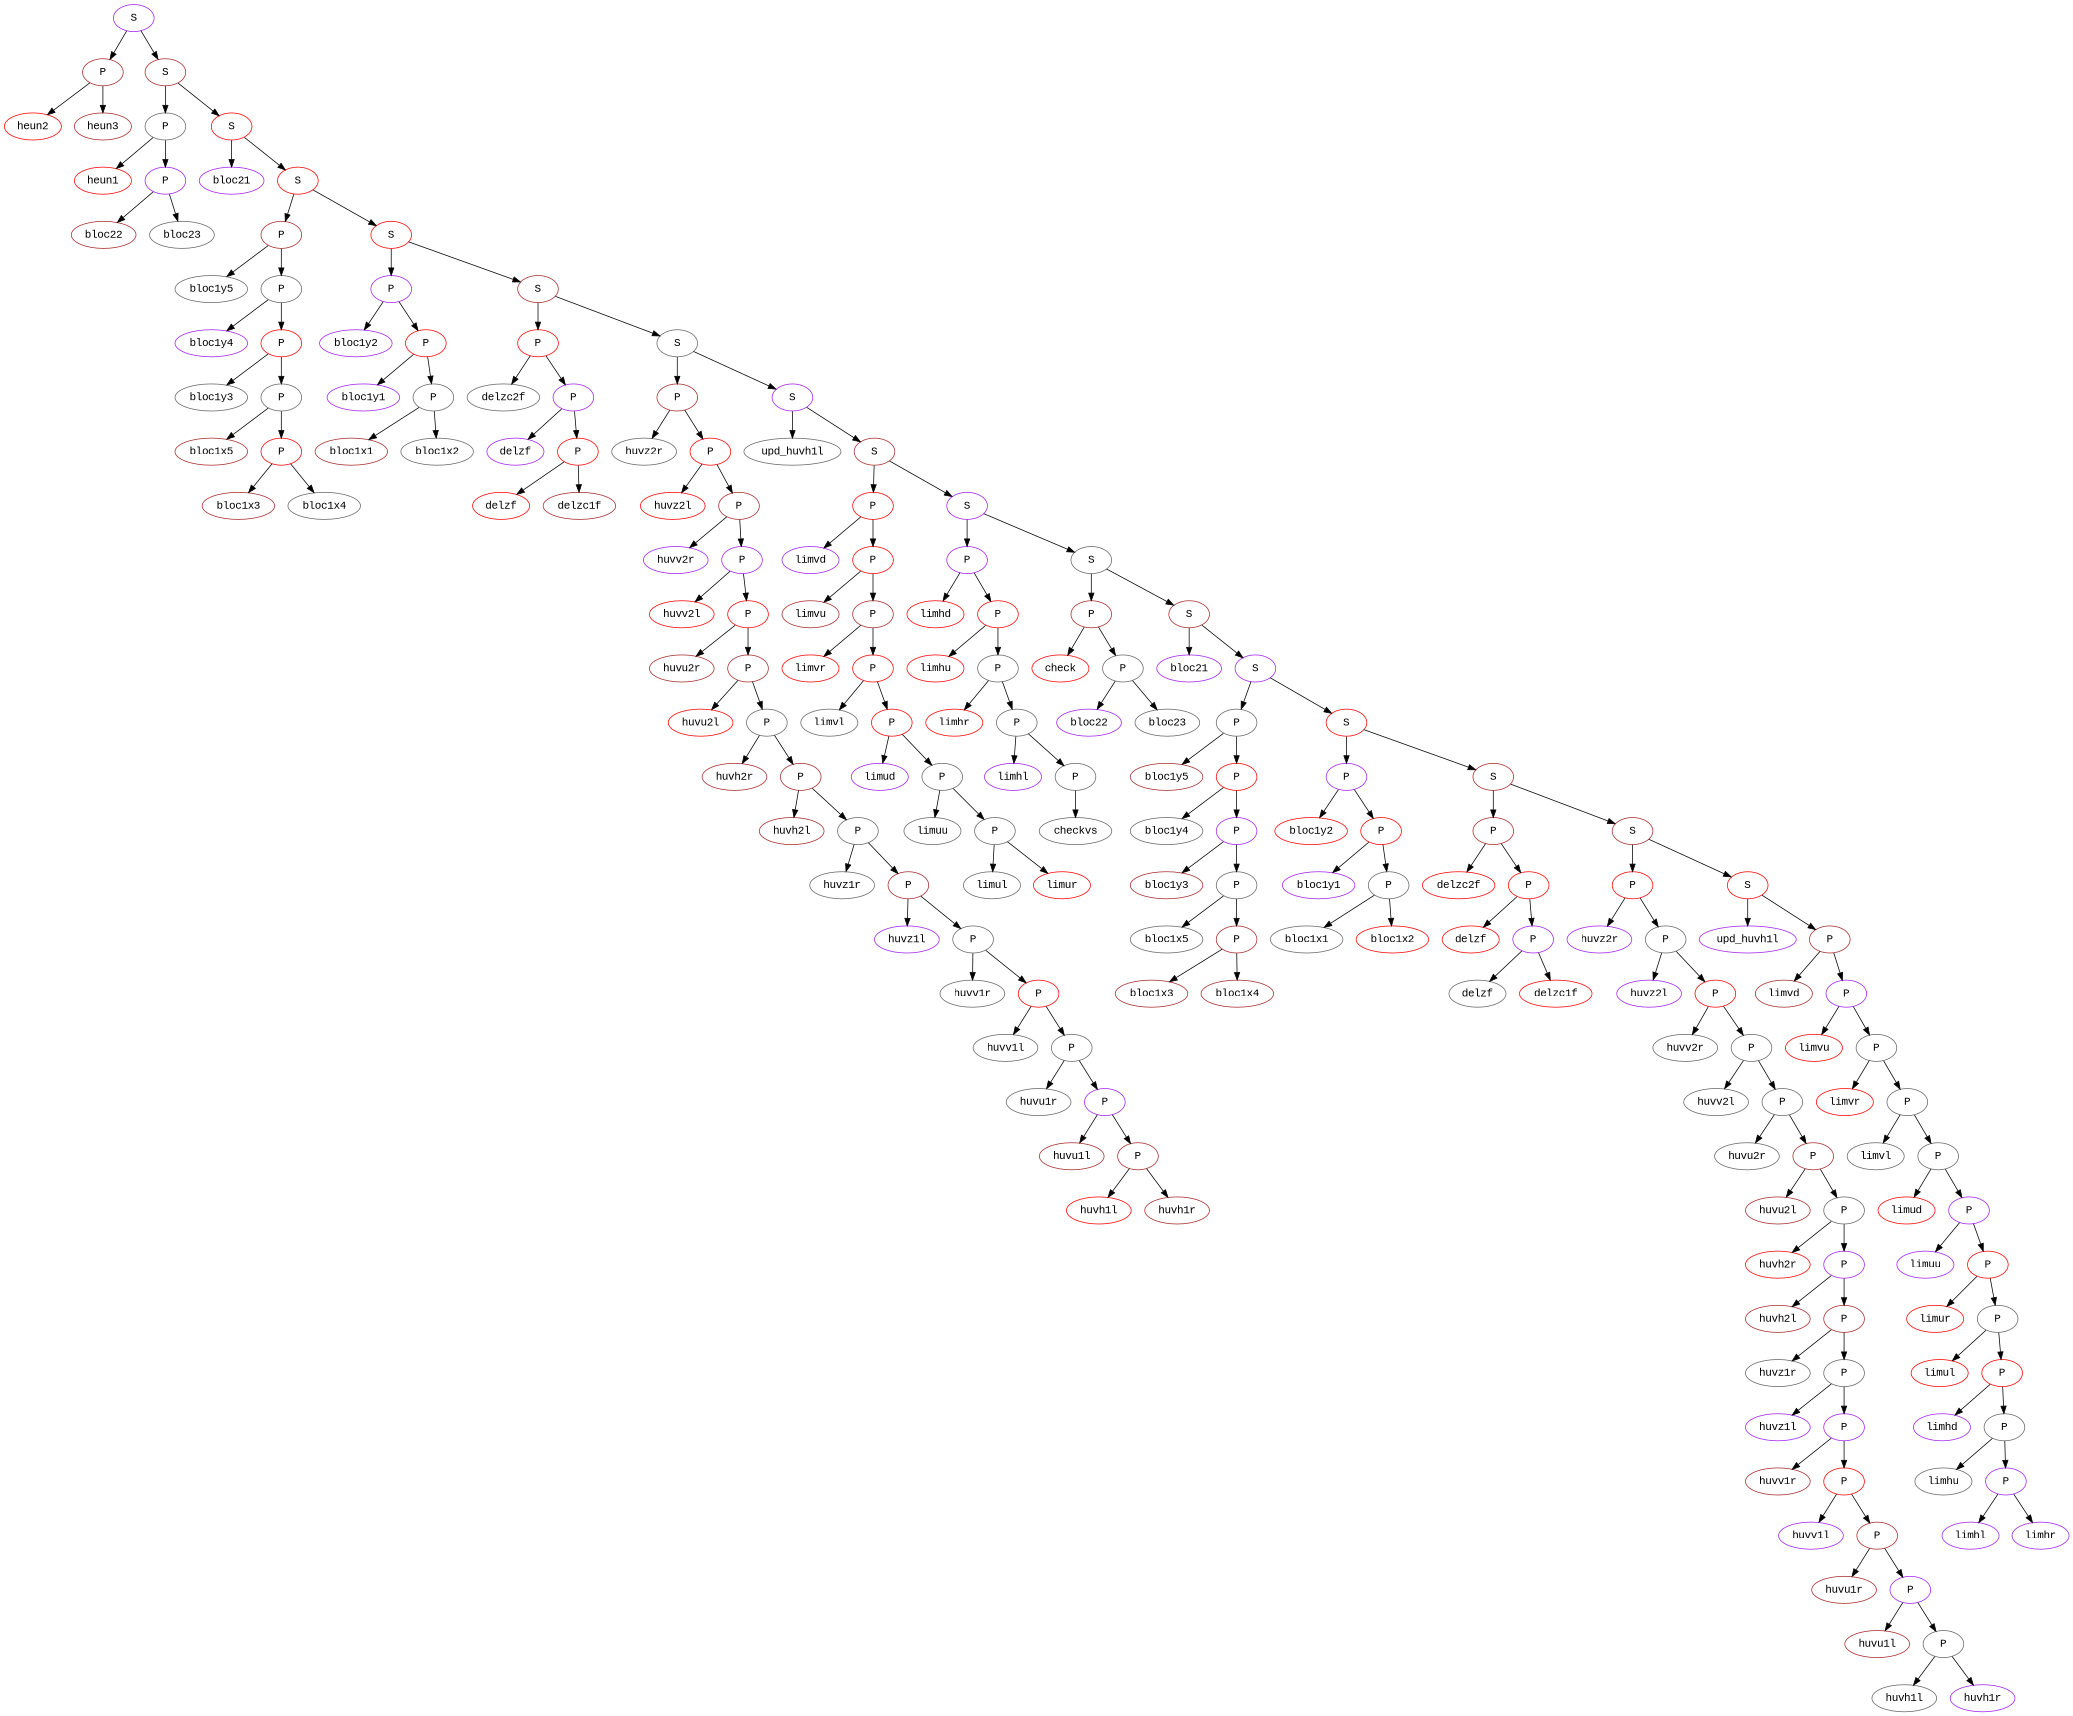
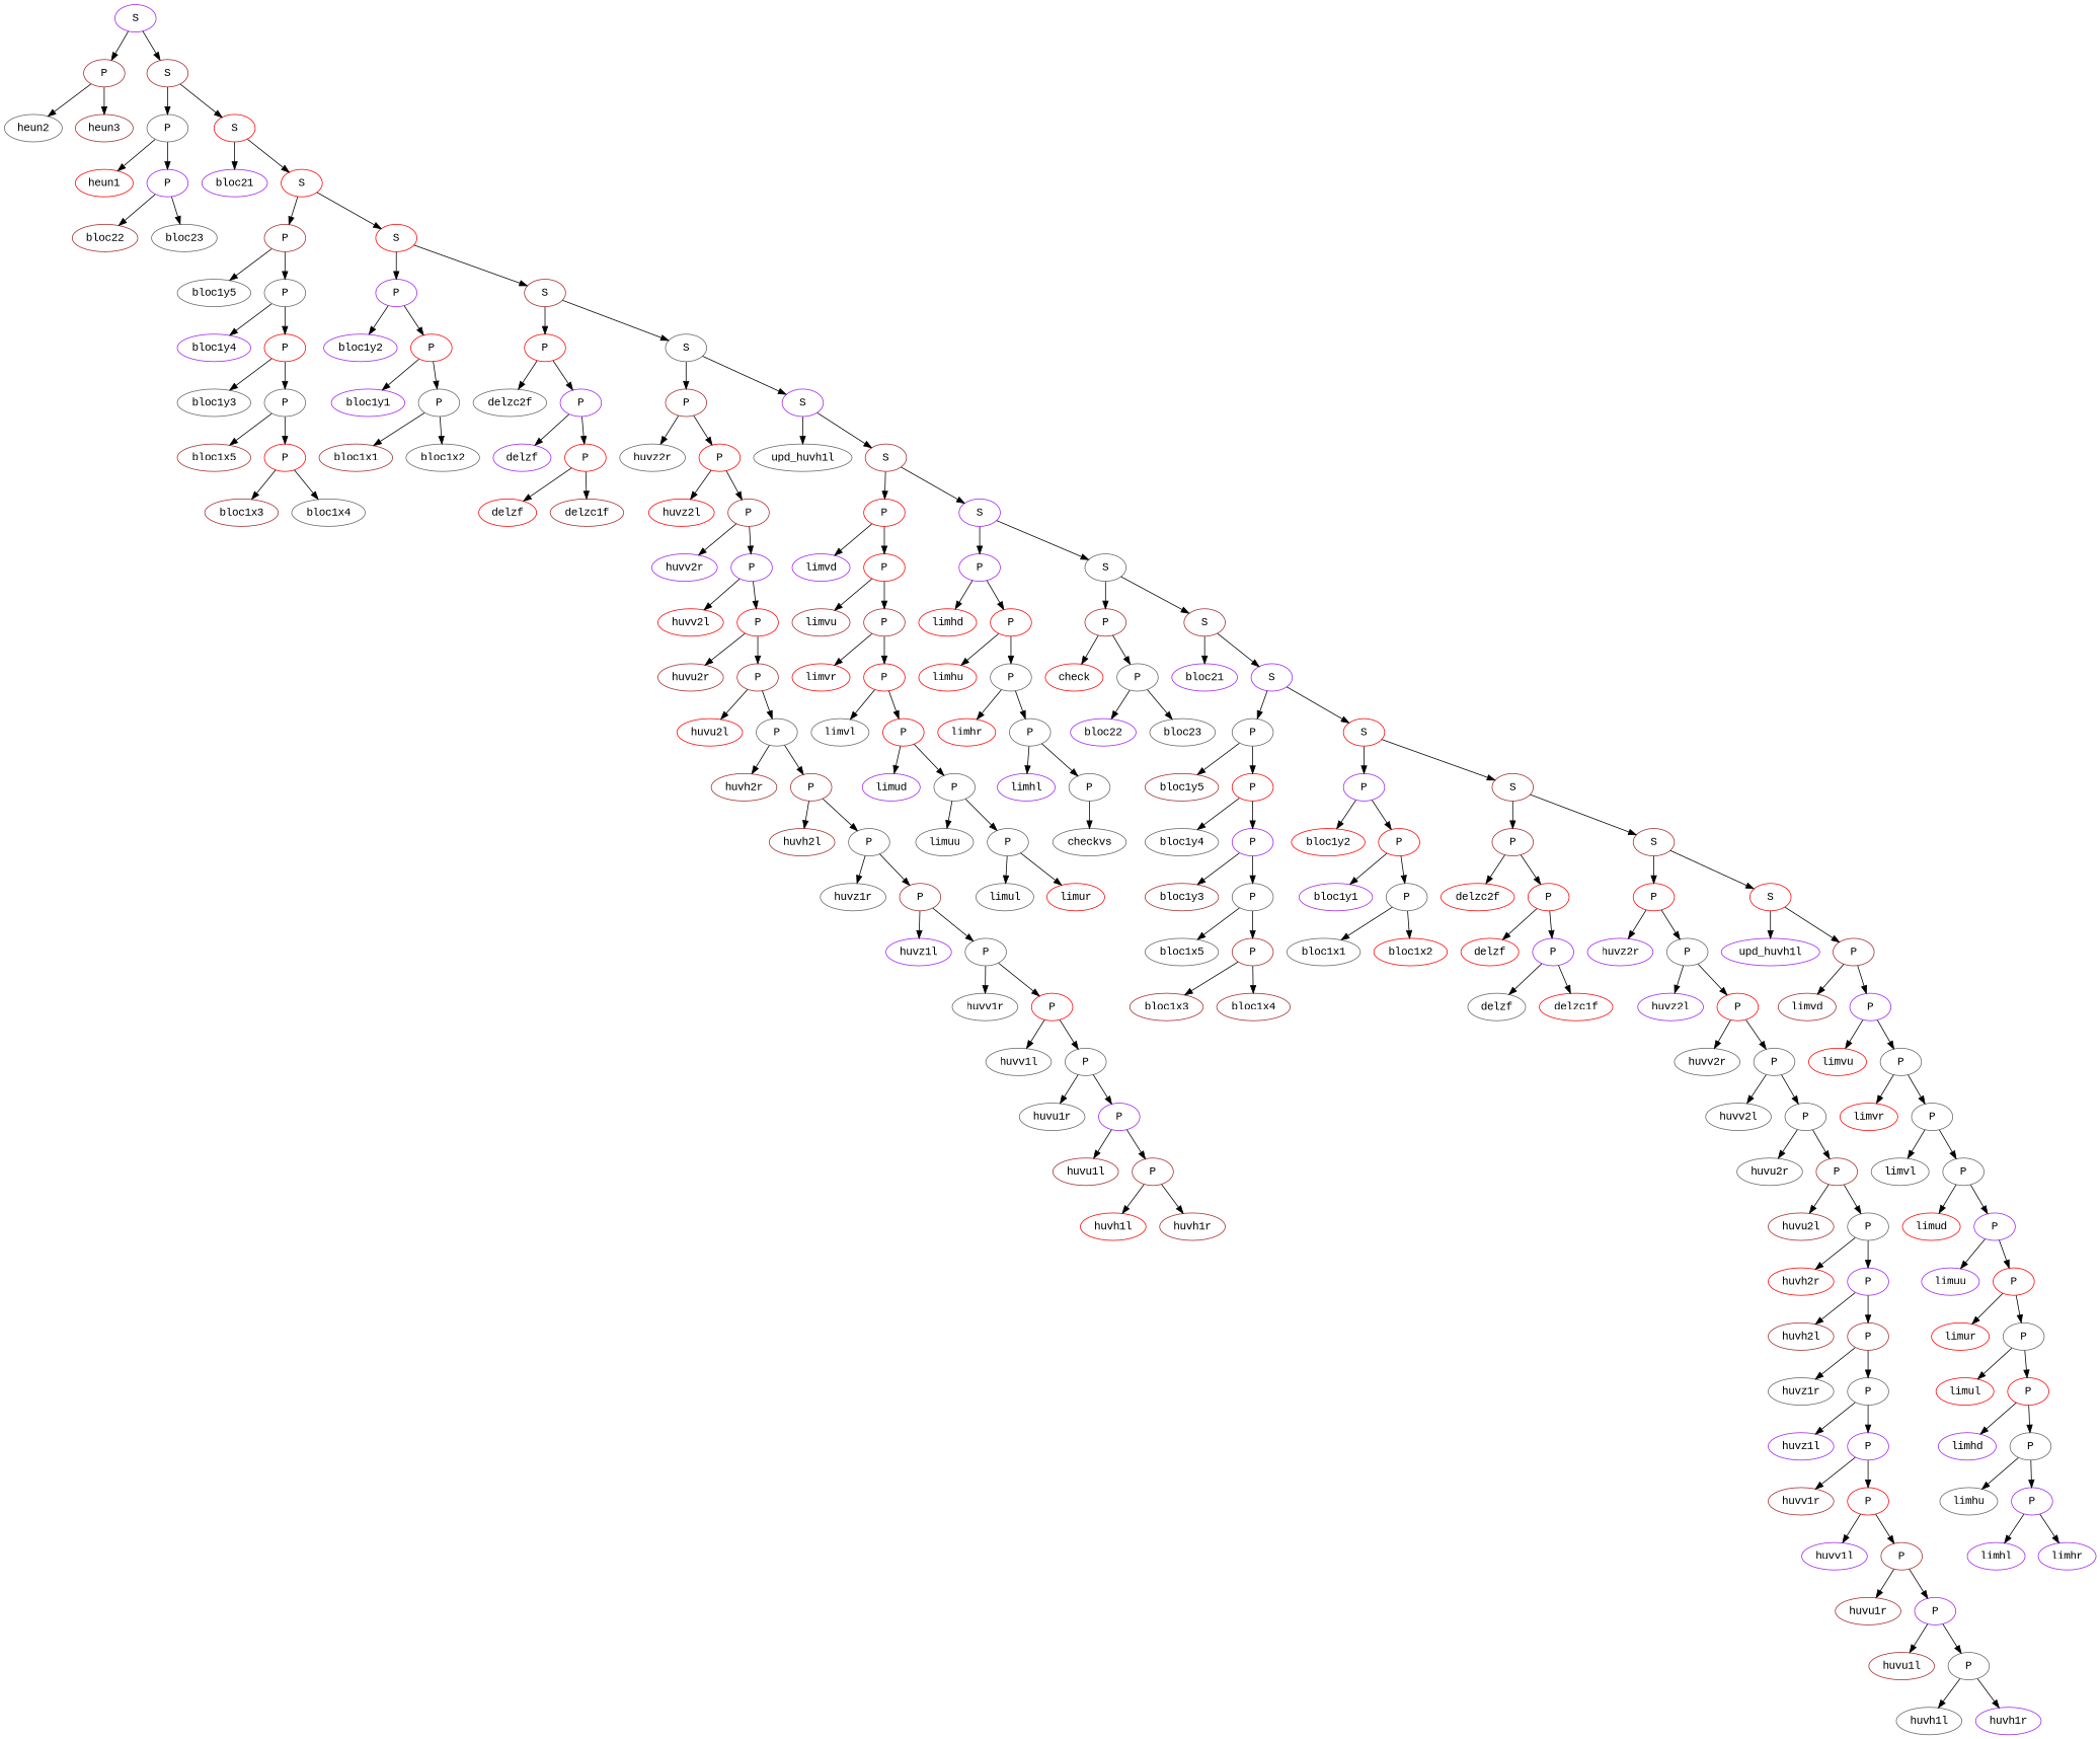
  strict digraph {
    fontname="Liberation Mono"
    node [color=gray40 fontname="Liberation Mono" order=0]
    edge [fontname="Liberation Mono"]
    n1 [color=purple label=limhl]
    n2 [color=purple label=limhr order=1]
    n3 [label=limhu order=1]
    n4 [color=purple label=limhd order=1]
    n5 [color=red label=limul order=1]
    n6 [color=red label=limur order=1]
    n7 [color=purple label=limuu order=1]
    n8 [color=red label=limud order=1]
    n9 [label=limvl order=1]
    n10 [color=red label=limvr order=1]
    n11 [color=red label=limvu order=1]
    n12 [color=brown label=limvd order=1]
    n13 [color=purple label=upd_huvh1l order=1]
    n14 [label=huvh1l order=2]
    n15 [color=purple label=huvh1r order=3]
    n16 [color=brown label=huvu1l order=2]
    n17 [color=brown label=huvu1r order=2]
    n18 [color=purple label=huvv1l order=2]
    n19 [color=brown label=huvv1r order=2]
    n20 [color=purple label=huvz1l order=2]
    n21 [label=huvz1r order=2]
    n22 [color=brown label=huvh2l order=2]
    n23 [color=red label=huvh2r order=2]
    n24 [color=brown label=huvu2l order=2]
    n25 [label=huvu2r order=2]
    n26 [label=huvv2l order=2]
    n27 [label=huvv2r order=2]
    n28 [color=purple label=huvz2l order=2]
    n29 [color=purple label=huvz2r order=2]
    n30 [label=delzf order=3]
    n31 [color=red label=delzc1f order=4]
    n32 [color=red label=delzf order=3]
    n33 [color=red label=delzc2f order=3]
    n34 [label=bloc1x1 order=4]
    n35 [color=red label=bloc1x2 order=5]
    n36 [color=brown label=bloc1x3 order=5]
    n37 [color=brown label=bloc1x4 order=6]
    n38 [label=bloc1x5 order=5]
    n39 [color=purple label=bloc1y1 order=4]
    n40 [color=red label=bloc1y2 order=4]
    n41 [color=brown label=bloc1y3 order=5]
    n42 [label=bloc1y4 order=5]
    n43 [color=brown label=bloc1y5 order=5]
    n44 [color=purple label=bloc21 order=6]
    n45 [color=purple label=bloc22 order=7]
    n46 [label=bloc23 order=8]
    n47 [color=red label=check order=7]
    n48 [label=checkvs order=9]
    n49 [color=purple label=limhl order=8]
    n50 [color=red label=limhr order=8]
    n51 [color=red label=limhu order=8]
    n52 [color=red label=limhd order=8]
    n53 [label=limul order=9]
    n54 [color=red label=limur order=10]
    n55 [label=limuu order=9]
    n56 [color=purple label=limud order=9]
    n57 [label=limvl order=9]
    n58 [color=red label=limvr order=9]
    n59 [color=brown label=limvu order=9]
    n60 [color=purple label=limvd order=9]
    n61 [label=upd_huvh1l order=10]
    n62 [color=red label=huvh1l order=11]
    n63 [color=brown label=huvh1r order=12]
    n64 [color=brown label=huvu1l order=11]
    n65 [label=huvu1r order=11]
    n66 [label=huvv1l order=11]
    n67 [label=huvv1r order=11]
    n68 [color=purple label=huvz1l order=11]
    n69 [label=huvz1r order=11]
    n70 [color=brown label=huvh2l order=11]
    n71 [color=brown label=huvh2r order=11]
    n72 [color=red label=huvu2l order=11]
    n73 [color=brown label=huvu2r order=11]
    n74 [color=red label=huvv2l order=11]
    n75 [color=purple label=huvv2r order=11]
    n76 [color=red label=huvz2l order=11]
    n77 [label=huvz2r order=11]
    n78 [color=red label=delzf order=12]
    n79 [color=brown label=delzc1f order=13]
    n80 [color=purple label=delzf order=12]
    n81 [label=delzc2f order=12]
    n82 [color=brown label=bloc1x1 order=13]
    n83 [label=bloc1x2 order=14]
    n84 [color=brown label=bloc1x3 order=14]
    n85 [label=bloc1x4 order=15]
    n86 [color=brown label=bloc1x5 order=14]
    n87 [color=purple label=bloc1y1 order=13]
    n88 [color=purple label=bloc1y2 order=13]
    n89 [label=bloc1y3 order=14]
    n90 [color=purple label=bloc1y4 order=14]
    n91 [label=bloc1y5 order=14]
    n92 [color=purple label=bloc21 order=15]
    n93 [color=brown label=bloc22 order=16]
    n94 [label=bloc23 order=17]
    n95 [color=red label=heun1 order=16]
-   n96 [color=red label=heun2 order=17]
+   n96 [label=heun2 order=17]
    n97 [color=brown label=heun3 order=18]
    n98 [color=purple label=P]
    n99 [label=P]
    n100 [color=red label=P]
    n101 [label=P]
    n102 [color=red label=P]
    n103 [color=purple label=P]
    n104 [label=P]
    n105 [label=P]
    n106 [label=P]
    n107 [color=purple label=P]
    n108 [color=brown label=P]
    n109 [label=P]
    n110 [color=purple label=P]
    n111 [color=brown label=P]
    n112 [color=red label=P]
    n113 [color=purple label=P]
    n114 [label=P]
    n115 [color=brown label=P]
    n116 [color=purple label=P]
    n117 [label=P]
    n118 [color=brown label=P]
    n119 [label=P]
    n120 [label=P]
    n121 [color=red label=P]
    n122 [label=P]
    n123 [color=red label=P order=1]
    n124 [color=purple label=P]
    n125 [color=red label=P]
    n126 [color=brown label=P order=1]
    n127 [label=P]
    n128 [color=brown label=P]
    n129 [label=P]
    n130 [color=red label=P]
    n131 [color=purple label=P order=1]
    n132 [color=purple label=P]
    n133 [color=red label=P]
    n134 [label=P order=1]
    n135 [label=P]
    n136 [color=brown label=P order=1]
    n137 [label=P]
    n138 [label=P]
    n139 [label=P]
    n140 [color=red label=P]
    n141 [color=purple label=P order=1]
    n142 [label=P]
    n143 [label=P]
    n144 [color=red label=P]
    n145 [color=red label=P]
    n146 [color=brown label=P]
    n147 [color=red label=P]
    n148 [color=red label=P order=1]
    n149 [color=brown label=P]
    n150 [color=purple label=P]
    n151 [label=P]
    n152 [color=red label=P]
    n153 [label=P]
    n154 [color=brown label=P]
    n155 [label=P]
    n156 [color=brown label=P]
    n157 [label=P]
    n158 [color=brown label=P]
    n159 [color=red label=P]
    n160 [color=purple label=P]
    n161 [color=brown label=P]
    n162 [color=red label=P]
    n163 [color=brown label=P order=1]
    n164 [color=red label=P]
    n165 [color=purple label=P]
    n166 [color=red label=P order=1]
    n167 [label=P]
    n168 [color=red label=P]
    n169 [label=P]
    n170 [color=red label=P]
    n171 [color=purple label=P order=1]
    n172 [color=red label=P]
    n173 [label=P]
    n174 [color=brown label=P order=1]
    n175 [color=purple label=P]
    n176 [label=P order=1]
    n177 [color=brown label=P order=1]
    n178 [color=red label=S]
    n179 [color=brown label=S]
    n180 [color=brown label=S]
    n181 [color=red label=S]
    n182 [color=purple label=S]
    n183 [color=brown label=S]
    n184 [label=S]
    n185 [color=purple label=S]
    n186 [color=brown label=S]
    n187 [color=purple label=S]
    n188 [label=S]
    n189 [color=brown label=S]
    n190 [color=red label=S]
    n191 [color=red label=S]
    n192 [color=red label=S]
    n193 [color=brown label=S]
    n194 [color=purple label=S]
    n98 -> n1
    n98 -> n2
    n99 -> n3
    n99 -> n98
    n100 -> n4
    n100 -> n99
    n101 -> n5
    n101 -> n100
    n102 -> n6
    n102 -> n101
    n103 -> n7
    n103 -> n102
    n104 -> n8
    n104 -> n103
    n105 -> n9
    n105 -> n104
    n106 -> n10
    n106 -> n105
    n107 -> n11
    n107 -> n106
    n108 -> n12
    n108 -> n107
    n109 -> n14
    n109 -> n15
    n110 -> n16
    n110 -> n109
    n111 -> n17
    n111 -> n110
    n112 -> n18
    n112 -> n111
    n113 -> n19
    n113 -> n112
    n114 -> n20
    n114 -> n113
    n115 -> n21
    n115 -> n114
    n116 -> n22
    n116 -> n115
    n117 -> n23
    n117 -> n116
    n118 -> n24
    n118 -> n117
    n119 -> n25
    n119 -> n118
    n120 -> n26
    n120 -> n119
    n121 -> n27
    n121 -> n120
    n122 -> n28
    n122 -> n121
    n123 -> n29
    n123 -> n122
    n124 -> n30
    n124 -> n31
    n125 -> n32
    n125 -> n124
    n126 -> n33
    n126 -> n125
    n127 -> n34
    n127 -> n35
    n128 -> n36
    n128 -> n37
    n129 -> n38
    n129 -> n128
    n130 -> n39
    n130 -> n127
    n131 -> n40
    n131 -> n130
    n132 -> n41
    n132 -> n129
    n133 -> n42
    n133 -> n132
    n134 -> n43
    n134 -> n133
    n135 -> n45
    n135 -> n46
    n136 -> n47
    n136 -> n135
    n137 -> n48
    n138 -> n49
    n138 -> n137
    n139 -> n50
    n139 -> n138
    n140 -> n51
    n140 -> n139
    n141 -> n52
    n141 -> n140
    n142 -> n53
    n142 -> n54
    n143 -> n55
    n143 -> n142
    n144 -> n56
    n144 -> n143
    n145 -> n57
    n145 -> n144
    n146 -> n58
    n146 -> n145
    n147 -> n59
    n147 -> n146
    n148 -> n60
    n148 -> n147
    n149 -> n62
    n149 -> n63
    n150 -> n64
    n150 -> n149
    n151 -> n65
    n151 -> n150
    n152 -> n66
    n152 -> n151
    n153 -> n67
    n153 -> n152
    n154 -> n68
    n154 -> n153
    n155 -> n69
    n155 -> n154
    n156 -> n70
    n156 -> n155
    n157 -> n71
    n157 -> n156
    n158 -> n72
    n158 -> n157
    n159 -> n73
    n159 -> n158
    n160 -> n74
    n160 -> n159
    n161 -> n75
    n161 -> n160
    n162 -> n76
    n162 -> n161
    n163 -> n77
    n163 -> n162
    n164 -> n78
    n164 -> n79
    n165 -> n80
    n165 -> n164
    n166 -> n81
    n166 -> n165
    n167 -> n82
    n167 -> n83
    n168 -> n84
    n168 -> n85
    n169 -> n86
    n169 -> n168
    n170 -> n87
    n170 -> n167
    n171 -> n88
    n171 -> n170
    n172 -> n89
    n172 -> n169
    n173 -> n90
    n173 -> n172
    n174 -> n91
    n174 -> n173
    n175 -> n93
    n175 -> n94
    n176 -> n95
    n176 -> n175
    n177 -> n96
    n177 -> n97
    n178 -> n13
    n178 -> n108
    n179 -> n123
    n179 -> n178
    n180 -> n126
    n180 -> n179
    n181 -> n131
    n181 -> n180
    n182 -> n134
    n182 -> n181
    n183 -> n44
    n183 -> n182
    n184 -> n136
    n184 -> n183
    n185 -> n141
    n185 -> n184
    n186 -> n148
    n186 -> n185
    n187 -> n61
    n187 -> n186
    n188 -> n163
    n188 -> n187
    n189 -> n166
    n189 -> n188
    n190 -> n171
    n190 -> n189
    n191 -> n174
    n191 -> n190
    n192 -> n92
    n192 -> n191
    n193 -> n176
    n193 -> n192
    n194 -> n177
    n194 -> n193
  }
